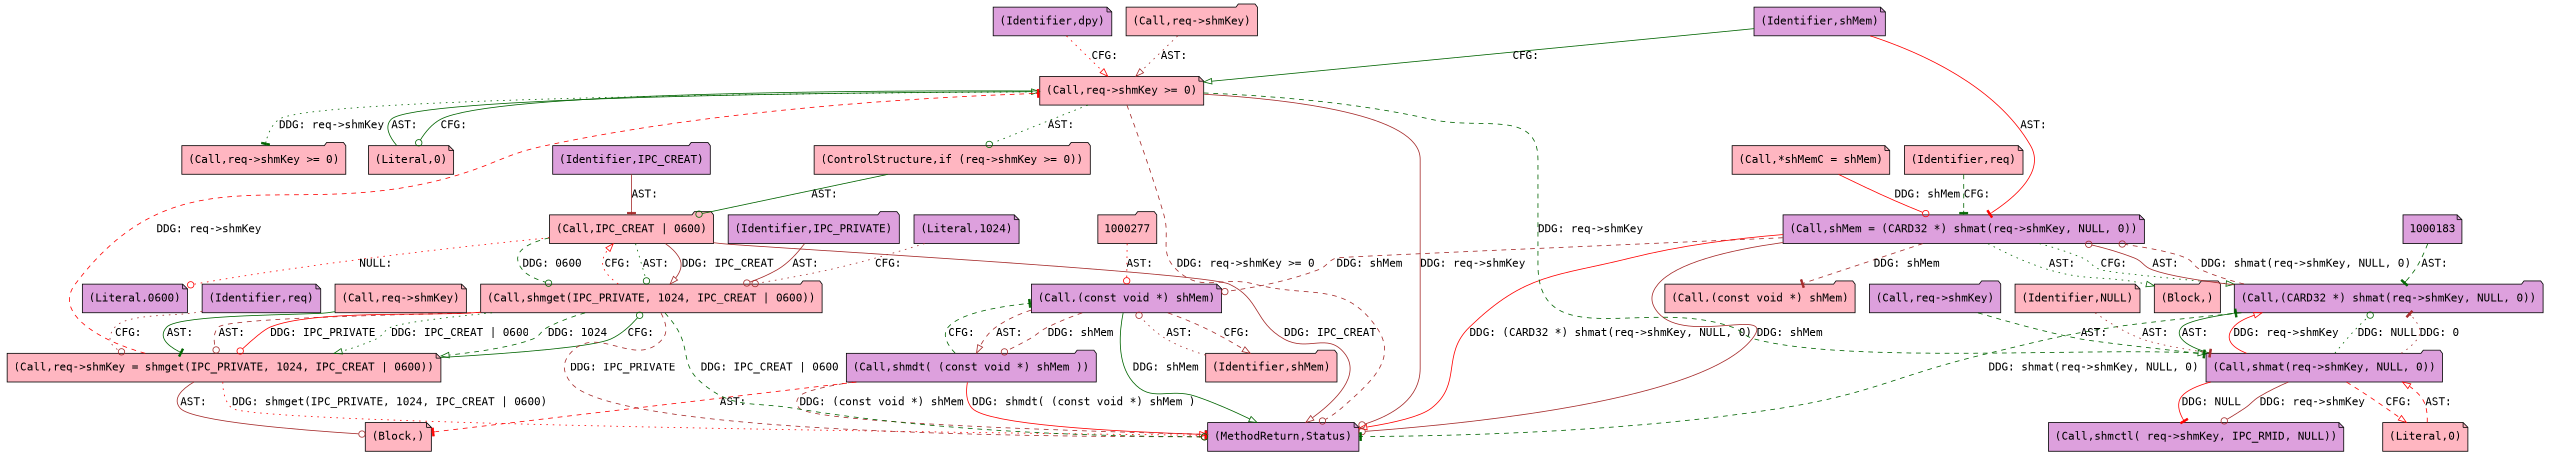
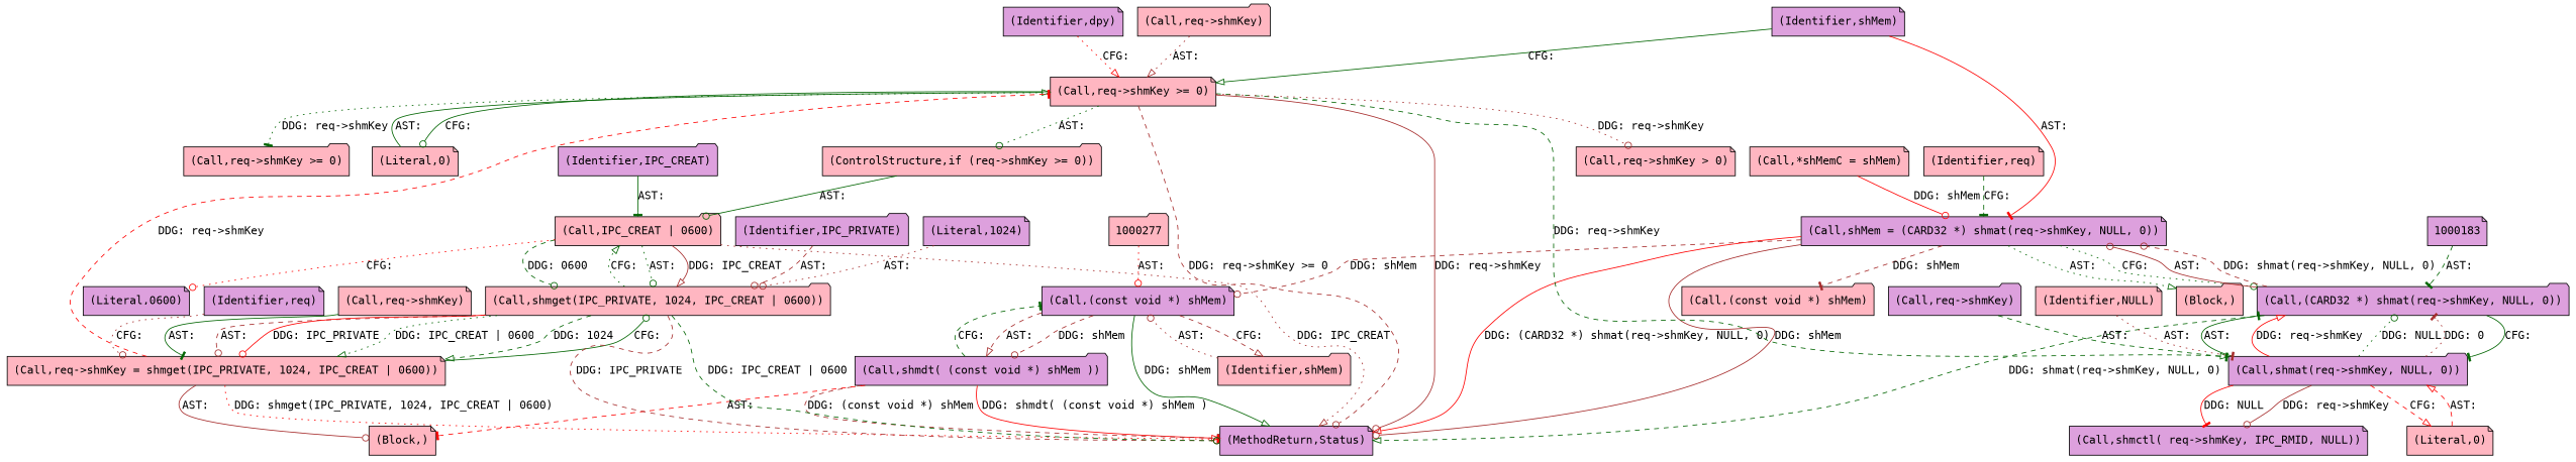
  digraph {
    fontname="DejaVu Sans Mono"
    node [fillcolor=lightpink fontname="DejaVu Sans Mono" shape=note style=filled]
    edge [arrowhead=odot color=brown fontname="DejaVu Sans Mono" style=solid]
    n1 [fillcolor=plum label="(Call,(const void *) shMem)"]
    n2 [fillcolor=plum label="(Call,shmdt( (const void *) shMem ))" shape=folder]
    n3 [fillcolor=plum label="(MethodReturn,Status)"]
    n4 [label="(Identifier,shMem)" shape=folder]
    n5 [label="(Block,)"]
    n6 [fillcolor=plum label="(Call,shMem = (CARD32 *) shmat(req->shmKey, NULL, 0))"]
    n7 [fillcolor=plum label="(Call,(CARD32 *) shmat(req->shmKey, NULL, 0))" shape=folder]
    n8 [label="(Call,(const void *) shMem)" shape=folder]
    n9 [label="(Block,)" shape=folder]
    n10 [fillcolor=plum label="(Call,shmat(req->shmKey, NULL, 0))" shape=folder]
    n11 [label="(Call,*shMemC = shMem)"]
    n12 [label="(Literal,0)"]
    n13 [fillcolor=plum label="(Call,shmctl( req->shmKey, IPC_RMID, NULL))"]
    n14 [label="(Call,req->shmKey >= 0)"]
+   n15 [label="(Call,req->shmKey > 0)"]
    n16 [label="(Call,req->shmKey >= 0)" shape=folder]
    n17 [label="(Literal,0)"]
    n18 [label="(ControlStructure,if (req->shmKey >= 0))" shape=folder]
    n19 [label="(Call,IPC_CREAT | 0600)" shape=folder]
    n20 [label="(Call,req->shmKey = shmget(IPC_PRIVATE, 1024, IPC_CREAT | 0600))"]
    n21 [label="(Call,shmget(IPC_PRIVATE, 1024, IPC_CREAT | 0600))" shape=folder]
    n22 [fillcolor=plum label="(Literal,0600)"]
    n23 [fillcolor=plum label="(Call,req->shmKey)" shape=folder]
    n24 [label="(Call,req->shmKey)" shape=folder]
    n25 [fillcolor=plum label="(Identifier,dpy)"]
    n26 [fillcolor=plum label="(Identifier,req)"]
    n27 [fillcolor=plum label="(Literal,1024)"]
    n28 [label="(Identifier,req)"]
    n29 [fillcolor=plum label="(Identifier,IPC_PRIVATE)" shape=folder]
    n30 [label="(Identifier,NULL)"]
    n31 [fillcolor=plum label="(Identifier,shMem)"]
    n32 [label="(Call,req->shmKey)"]
    n33 [fillcolor=plum label="(Identifier,IPC_CREAT)" shape=folder]
    1000277 [shape=folder]
    1000183 [fillcolor=plum]
    n1 -> n2 [arrowhead=onormal label="AST: " style=dashed]
    n1 -> n2 [label="DDG: shMem" style=dashed]
    n1 -> n3 [arrowhead=onormal color=darkgreen label="DDG: shMem"]
    n1 -> n4 [arrowhead=onormal label="CFG: " style=dashed]
    n2 -> n1 [arrowhead=tee color=darkgreen label="CFG: " style=dashed]
    n2 -> n3 [arrowhead=onormal color=red label="DDG: shmdt( (const void *) shMem )"]
    n2 -> n3 [arrowhead=tee label="DDG: (const void *) shMem" style=dashed]
    n2 -> n5 [arrowhead=tee color=red label="AST: " style=dashed]
    n4 -> n1 [label="AST: " style=dotted]
    n6 -> n1 [label="DDG: shMem" style=dashed]
    n6 -> n3 [arrowhead=onormal color=red label="DDG: (CARD32 *) shmat(req->shmKey, NULL, 0)"]
    n6 -> n3 [label="DDG: shMem"]
-   n6 -> n7 [arrowhead=onormal color=darkgreen label="CFG: " style=dotted]
+   n6 -> n7 [color=darkgreen label="CFG: " style=dotted]
    n6 -> n8 [arrowhead=tee label="DDG: shMem" style=dashed]
    n6 -> n9 [arrowhead=onormal color=darkgreen label="AST: " style=dotted]
-   n7 -> n3 [arrowhead=tee color=darkgreen label="DDG: shmat(req->shmKey, NULL, 0)" style=dashed]
+   n7 -> n3 [arrowhead=onormal color=darkgreen label="DDG: shmat(req->shmKey, NULL, 0)" style=dashed]
    n7 -> n6 [label="AST: "]
    n7 -> n6 [label="DDG: shmat(req->shmKey, NULL, 0)" style=dashed]
+   n7 -> n10 [arrowhead=tee color=darkgreen label="CFG: "]
    n10 -> n7 [arrowhead=tee color=darkgreen label="AST: "]
    n10 -> n7 [arrowhead=onormal color=red label="DDG: req->shmKey"]
    n10 -> n7 [color=darkgreen label="DDG: NULL" style=dotted]
    n10 -> n7 [arrowhead=tee label="DDG: 0" style=dotted]
    n10 -> n12 [arrowhead=onormal color=red label="CFG: " style=dashed]
    n10 -> n13 [label="DDG: req->shmKey"]
    n10 -> n13 [arrowhead=tee color=red label="DDG: NULL"]
    n11 -> n6 [color=red label="DDG: shMem"]
    n12 -> n10 [arrowhead=onormal color=red label="AST: " style=dashed]
    n14 -> n3 [label="DDG: req->shmKey >= 0" style=dashed]
    n14 -> n3 [label="DDG: req->shmKey"]
    n14 -> n10 [arrowhead=onormal color=darkgreen label="DDG: req->shmKey" style=dashed]
+   n14 -> n15 [label="DDG: req->shmKey" style=dotted]
    n14 -> n16 [arrowhead=tee color=darkgreen label="DDG: req->shmKey" style=dotted]
    n14 -> n17 [color=darkgreen label="CFG: "]
    n14 -> n18 [color=darkgreen label="AST: " style=dotted]
    n17 -> n14 [arrowhead=onormal color=darkgreen label="AST: "]
    n18 -> n19 [color=darkgreen label="AST: "]
-   n19 -> n3 [arrowhead=onormal label="DDG: IPC_CREAT"]
+   n19 -> n3 [arrowhead=onormal label="DDG: IPC_CREAT" style=dotted]
    n19 -> n21 [color=darkgreen label="AST: " style=dotted]
    n19 -> n21 [arrowhead=onormal label="DDG: IPC_CREAT"]
    n19 -> n21 [color=darkgreen label="DDG: 0600" style=dashed]
-   n19 -> n22 [color=red label="NULL: " style=dotted]
+   n19 -> n22 [color=red label="CFG: " style=dotted]
    n20 -> n3 [arrowhead=tee color=red label="DDG: shmget(IPC_PRIVATE, 1024, IPC_CREAT | 0600)" style=dotted]
    n20 -> n5 [label="AST: "]
    n20 -> n14 [arrowhead=tee color=red label="DDG: req->shmKey" style=dashed]
    n20 -> n21 [color=darkgreen label="CFG: "]
    n21 -> n3 [label="DDG: IPC_PRIVATE" style=dashed]
    n21 -> n3 [color=darkgreen label="DDG: IPC_CREAT | 0600" style=dashed]
-   n21 -> n19 [arrowhead=onormal color=red label="CFG: " style=dotted]
+   n21 -> n19 [arrowhead=onormal color=darkgreen label="CFG: " style=dotted]
    n21 -> n20 [label="AST: " style=dashed]
    n21 -> n20 [color=red label="DDG: IPC_PRIVATE"]
    n21 -> n20 [arrowhead=onormal color=darkgreen label="DDG: 1024" style=dashed]
    n21 -> n20 [arrowhead=onormal color=darkgreen label="DDG: IPC_CREAT | 0600" style=dotted]
    n23 -> n10 [arrowhead=tee color=darkgreen label="AST: " style=dashed]
    n24 -> n14 [arrowhead=onormal label="AST: " style=dotted]
    n25 -> n14 [arrowhead=onormal color=red label="CFG: " style=dotted]
    n26 -> n20 [label="CFG: " style=dotted]
-   n27 -> n21 [label="CFG: " style=dotted]
+   n27 -> n21 [label="AST: " style=dotted]
    n28 -> n6 [arrowhead=tee color=darkgreen label="CFG: " style=dashed]
-   n29 -> n21 [label="AST: "]
+   n29 -> n21 [label="AST: " style=dashed]
    n30 -> n10 [arrowhead=tee label="AST: " style=dotted]
    n31 -> n6 [arrowhead=tee color=red label="AST: "]
    n31 -> n14 [arrowhead=onormal color=darkgreen label="CFG: "]
    n32 -> n20 [arrowhead=tee color=darkgreen label="AST: "]
-   n33 -> n19 [arrowhead=tee label="AST: "]
+   n33 -> n19 [arrowhead=tee color=darkgreen label="AST: "]
    1000277 -> n1 [color=red label="AST: " style=dotted]
    1000183 -> n7 [arrowhead=tee color=darkgreen label="AST: " style=dashed]
  }
